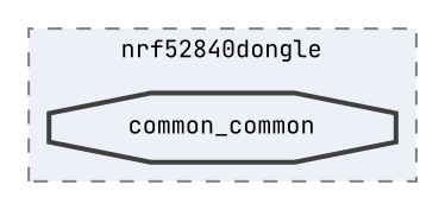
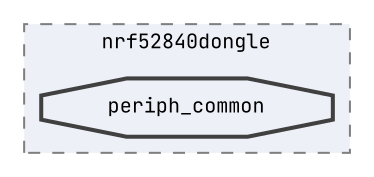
  digraph {
    compound=true
    fontname="JetBrains Mono"
-   n1 [color=grey25 fillcolor="#edf0f7" fontname="JetBrains Mono" fontsize=10 height=0.2 label=common_common shape=octagon style="filled,bold" width=0.4]
+   n1 [color=grey25 fillcolor="#edf0f7" fontname="JetBrains Mono" fontsize=10 height=0.2 label=periph_common shape=octagon style="filled,bold" width=0.4]
    subgraph cluster_1 {
      bgcolor="#edf0f7"
      fontsize=10
      label=nrf52840dongle
      pencolor=grey50
      style="filled,dashed"
      n1
    }
  }
